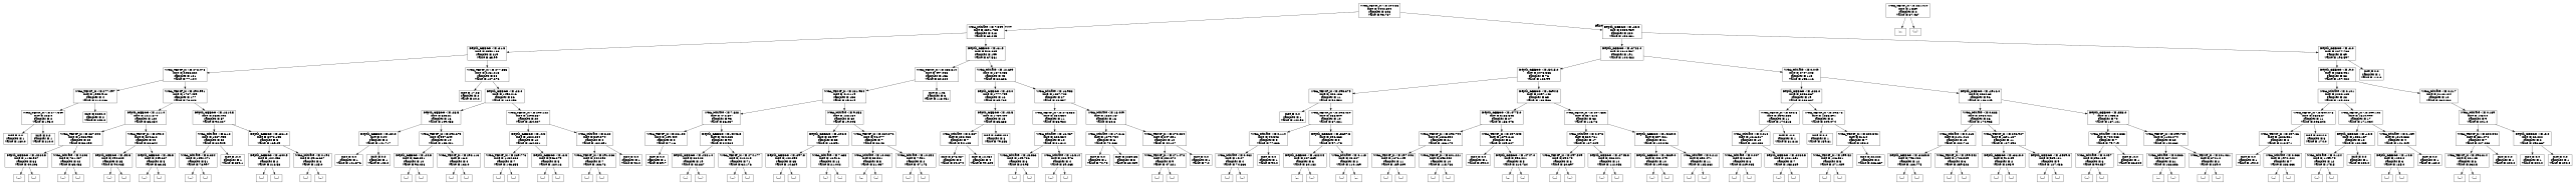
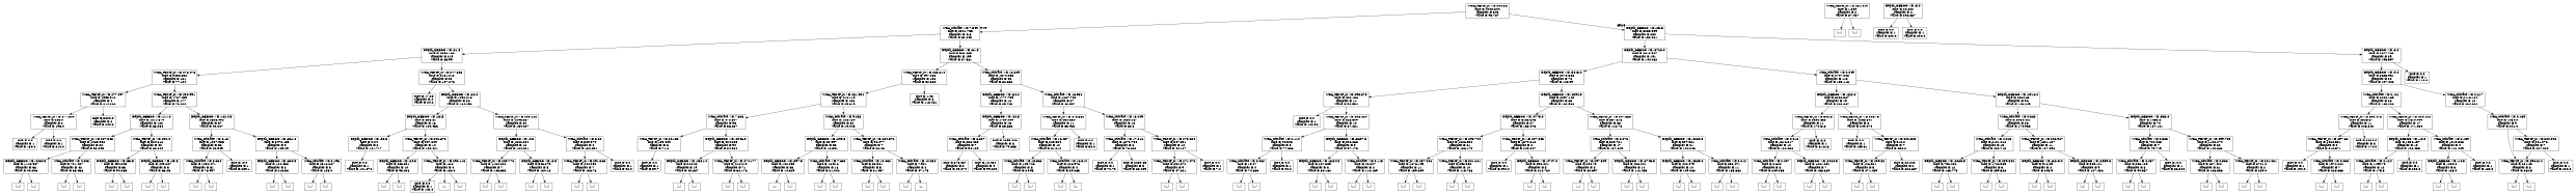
  digraph {
    node [shape=box]
    n1 [label="WOA_TEMP_K <= 294.36\nmse = 4442.804\nsamples = 648\nvalue = 93.787"]
    n2 [label="WOA_Nitrate <= 7.549\nmse = 2391.755\nsamples = 418\nvalue = 63.245"]
    n3 [label="Depth_GEBCO <= -25.5\nmse = 3035.939\nsamples = 230\nvalue = 153.831"]
    n4 [label="Depth_GEBCO <= -31.5\nmse = 2590.186\nsamples = 219\nvalue = 85.99"]
    n5 [label="Depth_GEBCO <= -61.5\nmse = 923.839\nsamples = 199\nvalue = 37.561"]
    n6 [label="Depth_GEBCO <= -3728.0\nmse = 2613.967\nsamples = 191\nvalue = 144.482"]
    n7 [label="Depth_GEBCO <= -3.0\nmse = 2877.763\nsamples = 39\nvalue = 193.597"]
    n8 [label="WOA_TEMP_K <= 278.478\nmse = 2238.822\nsamples = 181\nvalue = 77.104"]
    n9 [label="WOA_TEMP_K <= 277.555\nmse = 2151.213\nsamples = 38\nvalue = 127.276"]
    n10 [label="WOA_TEMP_K <= 288.814\nmse = 497.056\nsamples = 156\nvalue = 30.664"]
    n11 [label="WOA_Nitrate <= 12.609\nmse = 1674.033\nsamples = 43\nvalue = 62.686"]
    n12 [label="WOA_TEMP_K <= 277.497\nmse = 1995.918\nsamples = 4\nvalue = 214.286"]
    n13 [label="WOA_TEMP_K <= 290.991\nmse = 1787.439\nsamples = 177\nvalue = 73.848"]
    n14 [label="mse = 17.28\nsamples = 2\nvalue = 20.2"]
    n15 [label="Depth_GEBCO <= -23.0\nmse = 1490.016\nsamples = 36\nvalue = 134.298"]
    n16 [label="WOA_TEMP_K <= 277.349\nmse = 225.0\nsamples = 2\nvalue = 195.0"]
    n17 [label="mse = 3200.0\nsamples = 2\nvalue = 240.0"]
    n18 [label="Depth_GEBCO <= -111.0\nmse = 1211.579\nsamples = 120\nvalue = 65.254"]
    n19 [label="Depth_GEBCO <= -1314.5\nmse = 2523.092\nsamples = 57\nvalue = 92.227"]
    n20 [label="mse = 0.0\nsamples = 1\nvalue = 180.0"]
    n21 [label="mse = 0.0\nsamples = 1\nvalue = 210.0"]
    n22 [label="WOA_TEMP_K <= 287.548\nmse = 1088.952\nsamples = 80\nvalue = 53.295"]
    n23 [label="WOA_TEMP_K <= 290.0\nmse = 624.612\nsamples = 40\nvalue = 88.644"]
    n24 [label="WOA_Nitrate <= 6.18\nmse = 1387.935\nsamples = 52\nvalue = 80.949"]
    n25 [label="Depth_GEBCO <= -361.0\nmse = 3472.155\nsamples = 5\nvalue = 169.29"]
    n26 [label="Depth_GEBCO <= -4264.5\nmse = 1143.987\nsamples = 38\nvalue = 40.203"]
    n27 [label="WOA_Nitrate <= 4.803\nmse = 731.487\nsamples = 42\nvalue = 65.438"]
    n28 [label="Depth_GEBCO <= -55.5\nmse = 494.305\nsamples = 35\nvalue = 94.085"]
    n29 [label="Depth_GEBCO <= -45.5\nmse = 449.687\nsamples = 5\nvalue = 63.25"]
    n30 [label="(...)"]
    n31 [label="(...)"]
    n32 [label="(...)"]
    n33 [label="(...)"]
    n34 [label="(...)"]
    n35 [label="(...)"]
    n36 [label="(...)"]
    n37 [label="(...)"]
    n38 [label="WOA_Nitrate <= 3.334\nmse = 1092.471\nsamples = 51\nvalue = 78.997"]
    n39 [label="mse = -0.0\nsamples = 1\nvalue = 239.1"]
    n40 [label="Depth_GEBCO <= -600.5\nmse = 104.453\nsamples = 2\nvalue = 213.58"]
    n41 [label="WOA_Nitrate <= 0.196\nmse = 2916.667\nsamples = 3\nvalue = 125.0"]
    n42 [label="(...)"]
    n43 [label="(...)"]
    n44 [label="(...)"]
    n45 [label="(...)"]
    n46 [label="(...)"]
    n47 [label="(...)"]
    n48 [label="Depth_GEBCO <= -28.5\nmse = 625.81\nsamples = 16\nvalue = 109.453"]
    n49 [label="WOA_TEMP_K <= 290.122\nmse = 1296.887\nsamples = 20\nvalue = 154.027"]
    n50 [label="Depth_GEBCO <= -30.5\nmse = 0.04\nsamples = 2\nvalue = 141.717"]
    n51 [label="WOA_TEMP_K <= 292.675\nmse = 557.649\nsamples = 14\nvalue = 105.421"]
    n52 [label="Depth_GEBCO <= -4.5\nmse = 1322.884\nsamples = 12\nvalue = 164.231"]
    n53 [label="WOA_Nitrate <= 3.28\nmse = 569.574\nsamples = 8\nvalue = 132.691"]
    n54 [label="mse = 0.0\nsamples = 1\nvalue = 141.576"]
    n55 [label="mse = 0.0\nsamples = 1\nvalue = 142.0"]
    n56 [label="Depth_GEBCO <= -24.5\nmse = 465.351\nsamples = 10\nvalue = 98.426"]
    n57 [label="WOA_TEMP_K <= 293.113\nmse = 16.0\nsamples = 4\nvalue = 132.0"]
    n58 [label="(...)"]
    n59 [label="(...)"]
    n60 [label="(...)"]
    n61 [label="(...)"]
    n62 [label="WOA_TEMP_K <= 289.776\nmse = 1154.866\nsamples = 7\nvalue = 146.855"]
    n63 [label="Depth_GEBCO <= -3.5\nmse = 946.379\nsamples = 5\nvalue = 180.16"]
    n64 [label="WOA_TEMP_K <= 291.363\nmse = 444.398\nsamples = 7\nvalue = 136.76"]
    n65 [label="mse = 0.0\nsamples = 1\nvalue = 92.0"]
    n66 [label="(...)"]
    n67 [label="(...)"]
    n68 [label="(...)"]
    n69 [label="(...)"]
    n70 [label="(...)"]
    n71 [label="(...)"]
    n72 [label="WOA_TEMP_K <= 281.954\nmse = 410.119\nsamples = 153\nvalue = 29.619"]
    n73 [label="mse = 1.46\nsamples = 3\nvalue = 118.451"]
    n74 [label="Depth_GEBCO <= -34.0\nmse = 1777.759\nsamples = 16\nvalue = 89.765"]
    n75 [label="WOA_Nitrate <= 16.958\nmse = 1037.703\nsamples = 27\nvalue = 48.557"]
    n76 [label="WOA_Nitrate <= 7.828\nmse = 472.807\nsamples = 93\nvalue = 36.237"]
    n77 [label="WOA_Nitrate <= 9.258\nmse = 128.159\nsamples = 60\nvalue = 19.045"]
    n78 [label="WOA_TEMP_K <= 281.53\nmse = 189.409\nsamples = 3\nvalue = 71.6"]
    n79 [label="Depth_GEBCO <= -4046.5\nmse = 424.265\nsamples = 90\nvalue = 34.564"]
    n80 [label="Depth_GEBCO <= -298.5\nmse = 83.997\nsamples = 53\nvalue = 16.591"]
    n81 [label="WOA_TEMP_K <= 284.576\nmse = 96.077\nsamples = 7\nvalue = 36.43"]
    n82 [label="mse = 0.0\nsamples = 1\nvalue = 59.7"]
    n83 [label="Depth_GEBCO <= -4381.0\nmse = 384.08\nsamples = 19\nvalue = 42.887"]
    n84 [label="WOA_TEMP_K <= 274.177\nmse = 410.215\nsamples = 71\nvalue = 32.176"]
    n85 [label="WOA_TEMP_K <= 281.019\nmse = 1.389\nsamples = 2\nvalue = 87.467"]
    n86 [label="(...)"]
    n87 [label="(...)"]
    n88 [label="(...)"]
    n89 [label="(...)"]
    n90 [label="(...)"]
    n91 [label="(...)"]
    n92 [label="Depth_GEBCO <= -397.5\nmse = 100.095\nsamples = 35\nvalue = 14.629"]
    n93 [label="WOA_Nitrate <= 7.633\nmse = 18.916\nsamples = 18\nvalue = 21.042"]
    n94 [label="WOA_Nitrate <= 10.032\nmse = 53.531\nsamples = 5\nvalue = 31.057"]
    n95 [label="WOA_Nitrate <= 10.258\nmse = 7.981\nsamples = 2\nvalue = 47.175"]
    n96 [label="(...)"]
    n97 [label="(...)"]
    n98 [label="(...)"]
    n99 [label="(...)"]
    n100 [label="(...)"]
    n101 [label="(...)"]
    n102 [label="(...)"]
    n103 [label="(...)"]
    n104 [label="Depth_GEBCO <= -42.5\nmse = 1739.409\nsamples = 15\nvalue = 85.683"]
    n105 [label="WOA_TEMP_K <= 276.552\nmse = 234.364\nsamples = 11\nvalue = 33.982"]
    n106 [label="WOA_Nitrate <= 18.449\nmse = 1384.167\nsamples = 16\nvalue = 60.8"]
    n107 [label="WOA_Nitrate <= 8.387\nmse = 238.463\nsamples = 7\nvalue = 94.105"]
    n108 [label="mse = 2695.428\nsamples = 8\nvalue = 79.853"]
    n109 [label="mse = 375.087\nsamples = 3\nvalue = 89.674"]
    n110 [label="mse = 12.464\nsamples = 4\nvalue = 99.644"]
    n111 [label="WOA_Nitrate <= 16.437\nmse = 223.534\nsamples = 10\nvalue = 31.312"]
+   n112 [label="mse = 0.0\nsamples = 1\nvalue = 50.0"]
    n113 [label="WOA_Nitrate <= 17.816\nmse = 1879.754\nsamples = 6\nvalue = 78.863"]
    n114 [label="WOA_TEMP_K <= 273.834\nmse = 347.551\nsamples = 10\nvalue = 44.127"]
    n115 [label="WOA_Nitrate <= 15.566\nmse = 129.706\nsamples = 6\nvalue = 24.95"]
    n116 [label="WOA_Nitrate <= 16.514\nmse = 226.976\nsamples = 4\nvalue = 39.265"]
    n117 [label="(...)"]
    n118 [label="(...)"]
    n119 [label="(...)"]
    n120 [label="(...)"]
    n121 [label="mse = 0.0\nsamples = 1\nvalue = 70.73"]
    n122 [label="mse = 2239.83\nsamples = 5\nvalue = 80.489"]
    n123 [label="WOA_TEMP_K <= 271.478\nmse = 252.072\nsamples = 9\nvalue = 47.221"]
    n124 [label="mse = 0.0\nsamples = 1\nvalue = 7.0"]
    n125 [label="(...)"]
    n126 [label="(...)"]
    n127 [label="Depth_GEBCO <= -5415.0\nmse = 2073.366\nsamples = 76\nvalue = 128.99"]
    n128 [label="WOA_Nitrate <= 0.049\nmse = 2707.208\nsamples = 115\nvalue = 155.116"]
    n129 [label="Depth_GEBCO <= -9.0\nmse = 2685.931\nsamples = 38\nvalue = 197.422"]
    n130 [label="mse = 0.0\nsamples = 1\nvalue = 112.0"]
    n131 [label="WOA_TEMP_K <= 295.375\nmse = 423.136\nsamples = 11\nvalue = 92.952"]
    n132 [label="Depth_GEBCO <= -4694.5\nmse = 2097.148\nsamples = 65\nvalue = 133.936"]
    n133 [label="Depth_GEBCO <= -823.0\nmse = 3256.367\nsamples = 19\nvalue = 208.687"]
    n134 [label="Depth_GEBCO <= -2916.0\nmse = 2062.68\nsamples = 96\nvalue = 146.249"]
    n135 [label="mse = 0.0\nsamples = 1\nvalue = 122.98"]
    n136 [label="WOA_TEMP_K <= 298.429\nmse = 268.509\nsamples = 10\nvalue = 87.281"]
    n137 [label="Depth_GEBCO <= -4775.0\nmse = 3158.646\nsamples = 27\nvalue = 158.473"]
    n138 [label="WOA_TEMP_K <= 297.683\nmse = 637.616\nsamples = 38\nvalue = 116.76"]
    n139 [label="WOA_Nitrate <= 0.114\nmse = 44.548\nsamples = 5\nvalue = 77.386"]
    n140 [label="Depth_GEBCO <= -5697.5\nmse = 296.663\nsamples = 5\nvalue = 97.175"]
    n141 [label="WOA_Nitrate <= 0.062\nmse = 15.27\nsamples = 4\nvalue = 74.863"]
    n142 [label="mse = 0.0\nsamples = 1\nvalue = 90.0"]
    n143 [label="Depth_GEBCO <= -6224.5\nmse = 207.339\nsamples = 3\nvalue = 84.182"]
    n144 [label="WOA_Nitrate <= 0.115\nmse = 48.327\nsamples = 2\nvalue = 110.169"]
    n145 [label="(...)"]
    n146 [label="(...)"]
    n147 [label="(...)"]
    n148 [label="(...)"]
    n149 [label="(...)"]
    n150 [label="(...)"]
    n151 [label="WOA_TEMP_K <= 298.794\nmse = 1626.356\nsamples = 21\nvalue = 136.175"]
    n152 [label="WOA_TEMP_K <= 297.543\nmse = 1379.618\nsamples = 6\nvalue = 229.827"]
    n153 [label="WOA_Nitrate <= 0.073\nmse = 529.761\nsamples = 17\nvalue = 107.229"]
    n154 [label="Depth_GEBCO <= -4289.5\nmse = 597.521\nsamples = 21\nvalue = 124.048"]
    n155 [label="WOA_TEMP_K <= 297.046\nmse = 1676.149\nsamples = 11\nvalue = 159.309"]
    n156 [label="WOA_TEMP_K <= 301.221\nmse = 693.552\nsamples = 10\nvalue = 115.763"]
    n157 [label="mse = 0.0\nsamples = 1\nvalue = 290.0"]
    n158 [label="Depth_GEBCO <= -4747.0\nmse = 593.021\nsamples = 5\nvalue = 214.784"]
    n159 [label="(...)"]
    n160 [label="(...)"]
    n161 [label="(...)"]
    n162 [label="(...)"]
    n163 [label="(...)"]
    n164 [label="(...)"]
    n165 [label="WOA_TEMP_K <= 297.509\nmse = 394.75\nsamples = 3\nvalue = 80.697"]
    n166 [label="Depth_GEBCO <= -3745.5\nmse = 403.041\nsamples = 14\nvalue = 112.053"]
    n167 [label="Depth_GEBCO <= -4389.0\nmse = 448.879\nsamples = 10\nvalue = 109.082"]
    n168 [label="WOA_Nitrate <= 0.212\nmse = 398.471\nsamples = 11\nvalue = 135.862"]
    n169 [label="(...)"]
    n170 [label="(...)"]
    n171 [label="(...)"]
    n172 [label="(...)"]
    n173 [label="(...)"]
    n174 [label="(...)"]
    n175 [label="(...)"]
    n176 [label="(...)"]
    n177 [label="WOA_TEMP_K <= 302.6\nmse = 2392.633\nsamples = 11\nvalue = 174.513"]
    n178 [label="WOA_TEMP_K <= 298.73\nmse = 1265.891\nsamples = 8\nvalue = 249.074"]
    n179 [label="WOA_Nitrate <= 0.383\nmse = 2954.421\nsamples = 26\nvalue = 174.935"]
    n180 [label="Depth_GEBCO <= -553.0\nmse = 1433.8\nsamples = 70\nvalue = 137.121"]
    n181 [label="WOA_Nitrate <= 0.018\nmse = 1816.317\nsamples = 10\nvalue = 182.238"]
    n182 [label="mse = -0.0\nsamples = 1\nvalue = 81.818"]
    n183 [label="mse = 0.0\nsamples = 1\nvalue = 159.81"]
    n184 [label="WOA_TEMP_K <= 300.542\nmse = 516.0\nsamples = 7\nvalue = 258.0"]
    n185 [label="WOA_Nitrate <= 0.007\nmse = 0.623\nsamples = 3\nvalue = 229.035"]
    n186 [label="Depth_GEBCO <= -3464.5\nmse = 1081.691\nsamples = 7\nvalue = 158.839"]
    n187 [label="(...)"]
    n188 [label="(...)"]
    n189 [label="(...)"]
    n190 [label="(...)"]
    n191 [label="WOA_TEMP_K <= 299.52\nmse = 126.531\nsamples = 5\nvalue = 271.429"]
    n192 [label="mse = 22.222\nsamples = 2\nvalue = 226.667"]
    n193 [label="(...)"]
    n194 [label="(...)"]
    n195 [label="WOA_Nitrate <= 0.215\nmse = 2101.416\nsamples = 15\nvalue = 202.713"]
    n196 [label="WOA_TEMP_K <= 296.927\nmse = 1691.137\nsamples = 11\nvalue = 137.898"]
    n197 [label="WOA_Nitrate <= 0.333\nmse = 784.463\nsamples = 7\nvalue = 79.719"]
    n198 [label="WOA_TEMP_K <= 299.739\nmse = 1136.274\nsamples = 63\nvalue = 142.862"]
    n199 [label="Depth_GEBCO <= -3685.5\nmse = 798.436\nsamples = 12\nvalue = 183.775"]
    n200 [label="WOA_TEMP_K <= 299.542\nmse = 1706.539\nsamples = 3\nvalue = 259.528"]
    n201 [label="Depth_GEBCO <= -3615.0\nmse = 918.09\nsamples = 2\nvalue = 205.9"]
    n202 [label="Depth_GEBCO <= -3539.5\nmse = 989.181\nsamples = 9\nvalue = 127.436"]
    n203 [label="(...)"]
    n204 [label="(...)"]
    n205 [label="(...)"]
    n206 [label="(...)"]
    n207 [label="(...)"]
    n208 [label="(...)"]
    n209 [label="(...)"]
    n210 [label="(...)"]
    n211 [label="WOA_Nitrate <= 0.057\nmse = 393.189\nsamples = 6\nvalue = 90.557"]
    n212 [label="mse = -0.0\nsamples = 1\nvalue = 36.364"]
    n213 [label="WOA_Nitrate <= 0.536\nmse = 627.424\nsamples = 61\nvalue = 138.856"]
    n214 [label="WOA_TEMP_K <= 301.081\nmse = 3721.0\nsamples = 2\nvalue = 239.0"]
    n215 [label="(...)"]
    n216 [label="(...)"]
    n217 [label="(...)"]
    n218 [label="(...)"]
    n219 [label="(...)"]
    n220 [label="(...)"]
    n221 [label="WOA_Nitrate <= 0.101\nmse = 2280.165\nsamples = 28\nvalue = 185.208"]
    n222 [label="WOA_Nitrate <= 0.217\nmse = 2113.184\nsamples = 10\nvalue = 234.062"]
    n223 [label="WOA_TEMP_K <= 300.478\nmse = 2526.87\nsamples = 11\nvalue = 206.842"]
    n224 [label="WOA_TEMP_K <= 299.102\nmse = 1610.999\nsamples = 17\nvalue = 171.034"]
    n225 [label="WOA_Nitrate <= 0.139\nmse = 1484.0\nsamples = 9\nvalue = 241.0"]
    n226 [label="WOA_TEMP_K <= 297.66\nmse = 1826.531\nsamples = 8\nvalue = 218.571"]
    n227 [label="mse = 3024.0\nsamples = 3\nvalue = 174.0"]
    n228 [label="Depth_GEBCO <= -15.5\nmse = 1336.157\nsamples = 13\nvalue = 180.455"]
    n229 [label="WOA_Nitrate <= 0.159\nmse = 1319.388\nsamples = 4\nvalue = 141.429"]
    n230 [label="mse = 0.0\nsamples = 1\nvalue = 190.0"]
    n231 [label="WOA_Nitrate <= 0.033\nmse = 1972.222\nsamples = 7\nvalue = 223.333"]
    n232 [label="(...)"]
    n233 [label="(...)"]
    n234 [label="WOA_Nitrate <= 0.124\nmse = 1199.75\nsamples = 12\nvalue = 175.5"]
    n235 [label="mse = 0.0\nsamples = 1\nvalue = 230.0"]
    n236 [label="Depth_GEBCO <= -14.5\nmse = 1250.0\nsamples = 3\nvalue = 135.0"]
    n237 [label="mse = 0.0\nsamples = 1\nvalue = 180.0"]
    n238 [label="(...)"]
    n239 [label="(...)"]
    n240 [label="(...)"]
    n241 [label="(...)"]
    n242 [label="WOA_TEMP_K <= 300.542\nmse = 881.076\nsamples = 7\nvalue = 227.083"]
    n243 [label="Depth_GEBCO <= -5.0\nmse = 22.222\nsamples = 2\nvalue = 296.667"]
    n244 [label="WOA_TEMP_K <= 296.814\nmse = 881.25\nsamples = 6\nvalue = 232.5"]
    n245 [label="mse = 0.0\nsamples = 1\nvalue = 200.0"]
    n246 [label="mse = 0.0\nsamples = 1\nvalue = 300.0"]
    n247 [label="mse = 0.0\nsamples = 1\nvalue = 290.0"]
    n248 [label="(...)"]
    n249 [label="(...)"]
    n1 -> n2 [headlabel=True labelangle=45 labeldistance=2.5]
    n1 -> n3 [headlabel=False labelangle=-45 labeldistance=2.5]
    n2 -> n4
    n2 -> n5
    n3 -> n6
    n3 -> n7
    n4 -> n8
    n4 -> n9
    n5 -> n10
    n5 -> n11
    n6 -> n127
    n6 -> n128
    n7 -> n129
    n7 -> n130
    n8 -> n12
    n8 -> n13
    n9 -> n14
    n9 -> n15
    n10 -> n72
    n10 -> n73
    n11 -> n74
    n11 -> n75
    n12 -> n16
    n12 -> n17
    n13 -> n18
    n13 -> n19
    n15 -> n48
    n15 -> n49
    n16 -> n20
    n16 -> n21
    n18 -> n22
    n18 -> n23
    n19 -> n24
    n19 -> n25
    n22 -> n26
    n22 -> n27
    n23 -> n28
    n23 -> n29
    n24 -> n38
    n24 -> n39
    n25 -> n40
    n25 -> n41
    n26 -> n30
    n26 -> n31
    n27 -> n32
    n27 -> n33
    n28 -> n34
    n28 -> n35
    n29 -> n36
    n29 -> n37
    n38 -> n42
    n38 -> n43
    n40 -> n44
    n40 -> n45
    n41 -> n46
    n41 -> n47
    n48 -> n50
    n48 -> n51
    n49 -> n52
    n49 -> n53
    n50 -> n54
-   n50 -> n55
+   n57 -> n55
    n51 -> n56
    n51 -> n57
    n52 -> n62
    n52 -> n63
    n53 -> n64
    n53 -> n65
    n56 -> n58
    n56 -> n59
    n57 -> n60
    n57 -> n61
    n62 -> n66
    n62 -> n67
    n63 -> n68
    n63 -> n69
    n64 -> n70
    n64 -> n71
    n72 -> n76
    n72 -> n77
    n74 -> n104
    n75 -> n105
    n75 -> n106
    n76 -> n78
    n76 -> n79
    n77 -> n80
    n77 -> n81
    n78 -> n82
    n79 -> n83
    n79 -> n84
    n80 -> n92
    n80 -> n93
    n81 -> n94
    n81 -> n95
    n83 -> n88
    n83 -> n89
    n84 -> n90
    n84 -> n91
    n85 -> n86
    n85 -> n87
    n92 -> n96
    n92 -> n97
    n93 -> n98
    n93 -> n99
    n94 -> n100
    n94 -> n101
    n95 -> n102
    n95 -> n103
    n104 -> n107
    n104 -> n108
    n105 -> n111
+   n105 -> n112
    n106 -> n113
    n106 -> n114
    n107 -> n109
    n107 -> n110
    n111 -> n115
    n111 -> n116
    n113 -> n121
    n113 -> n122
    n114 -> n123
    n114 -> n124
    n115 -> n117
    n115 -> n118
    n116 -> n119
    n116 -> n120
    n123 -> n125
    n123 -> n126
    n127 -> n131
    n127 -> n132
    n128 -> n133
    n128 -> n134
    n129 -> n221
    n129 -> n222
    n131 -> n135
    n131 -> n136
    n132 -> n137
    n132 -> n138
    n133 -> n177
    n133 -> n178
    n134 -> n179
    n134 -> n180
    n136 -> n139
    n136 -> n140
    n137 -> n151
    n137 -> n152
    n138 -> n153
    n138 -> n154
    n139 -> n141
    n139 -> n142
    n140 -> n143
    n140 -> n144
    n141 -> n145
    n141 -> n146
    n143 -> n147
    n143 -> n148
    n144 -> n149
    n144 -> n150
    n151 -> n155
    n151 -> n156
    n152 -> n157
    n152 -> n158
    n153 -> n165
    n153 -> n166
    n154 -> n167
    n154 -> n168
    n155 -> n159
    n155 -> n160
    n156 -> n161
    n156 -> n162
    n158 -> n163
    n158 -> n164
    n165 -> n169
    n165 -> n170
    n166 -> n171
    n166 -> n172
    n167 -> n173
    n167 -> n174
    n168 -> n175
    n168 -> n176
    n177 -> n181
    n177 -> n182
    n178 -> n183
    n178 -> n184
    n179 -> n195
    n179 -> n196
    n180 -> n197
    n180 -> n198
    n181 -> n185
    n181 -> n186
    n184 -> n191
    n184 -> n192
    n185 -> n187
    n185 -> n188
    n186 -> n189
    n186 -> n190
    n191 -> n193
    n191 -> n194
    n195 -> n199
    n195 -> n200
    n196 -> n201
    n196 -> n202
    n197 -> n211
    n197 -> n212
    n198 -> n213
    n198 -> n214
    n199 -> n203
    n199 -> n204
    n200 -> n205
    n200 -> n206
    n201 -> n207
    n201 -> n208
    n202 -> n209
    n202 -> n210
    n211 -> n215
    n211 -> n216
    n213 -> n217
    n213 -> n218
    n214 -> n219
    n214 -> n220
    n221 -> n223
    n221 -> n224
    n222 -> n225
    n223 -> n226
    n223 -> n227
    n224 -> n228
    n224 -> n229
    n225 -> n242
-   n225 -> n243
+   n225 -> n244
    n226 -> n230
    n226 -> n231
    n228 -> n234
    n228 -> n235
    n229 -> n236
    n229 -> n237
    n231 -> n232
    n231 -> n233
    n234 -> n238
    n234 -> n239
    n236 -> n240
    n236 -> n241
    n242 -> n244
    n242 -> n245
    n243 -> n246
    n243 -> n247
    n244 -> n248
    n244 -> n249
  }
